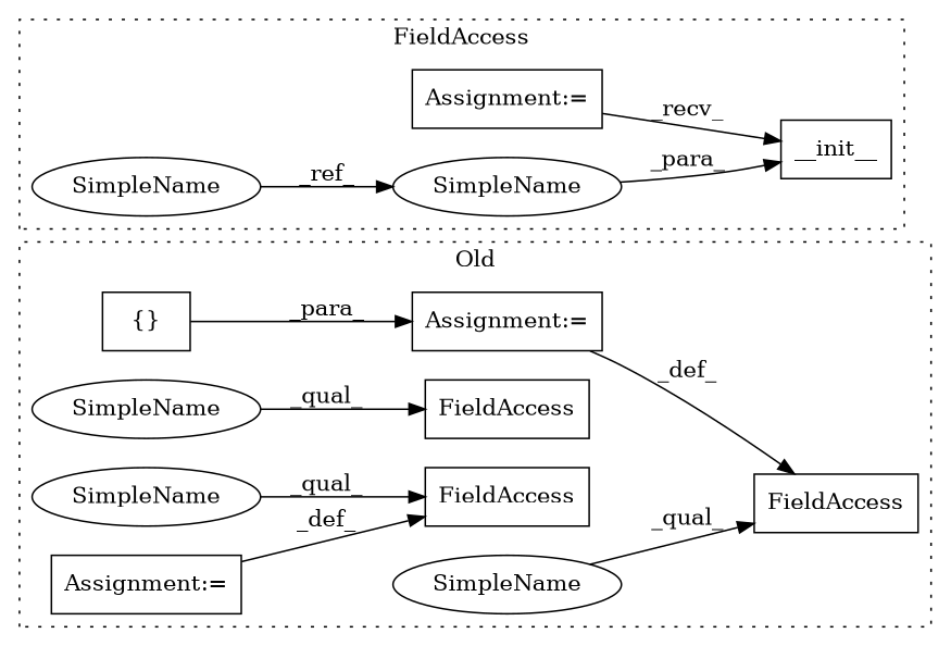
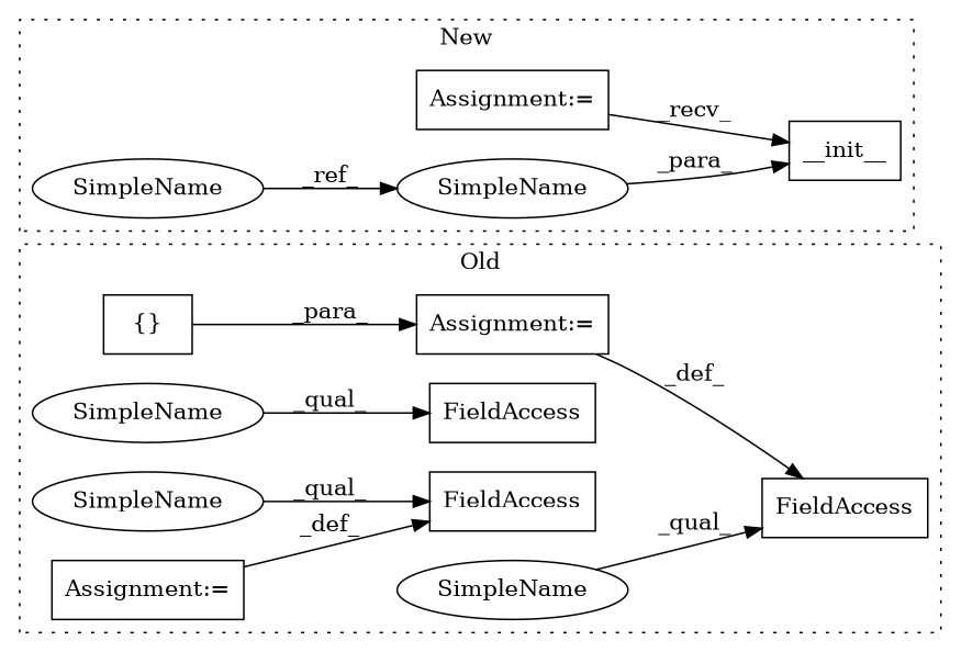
  digraph {
    rankdir=LR
    node [a=42 l=4 s=14139 shape=box]
    n1 [a=4 l=2 label="{}" s=14176]
    n2 [a=7 l=1 label="Assignment:=" s=14158]
    n3 [a=22 l=19 label=FieldAccess]
    n4 [a=22 l=11 label=FieldAccess s=14031]
    n5 [a=22 l=14 label=FieldAccess s=13965]
    n6 [a=7 l=1 label="Assignment:=" s=13928]
    n7 [label=SimpleName s=14031 shape=ellipse]
    n8 [label=SimpleName s=13965 shape=ellipse]
    n9 [label=SimpleName shape=ellipse]
    n10 [a=32 l="9,1" label=__init__ s="9363,9383"]
    n11 [a=7 l=3 label="Assignment:=" s=9344]
    n12 [label=SimpleName s=9295 shape=ellipse]
    n13 [label=SimpleName s=9372 shape=ellipse]
    subgraph cluster_1 {
      label=Old
      style=dotted
      n1
      n2
      n3
      n4
      n5
      n6
      n7
      n8
      n9
    }
    subgraph cluster_2 {
-     label=FieldAccess
+     label=New
      style=dotted
      n10
      n11
      n12
      n13
    }
    n1 -> n2 [label=_para_]
    n2 -> n3 [label=_def_]
    n6 -> n5 [label=_def_]
    n7 -> n4 [label=_qual_]
    n8 -> n5 [label=_qual_]
    n9 -> n3 [label=_qual_]
    n11 -> n10 [label=_recv_]
    n12 -> n13 [label=_ref_]
    n13 -> n10 [label=_para_]
  }
